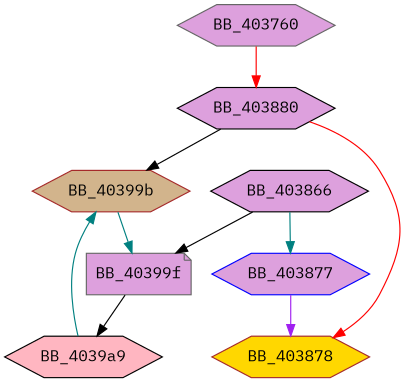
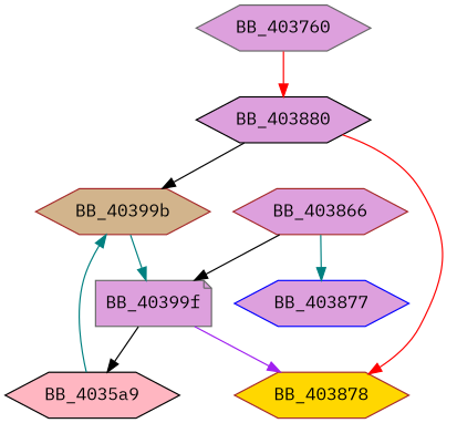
  digraph {
    fontname="IBM Plex Mono"
    node [color=brown fillcolor=plum fontname="IBM Plex Mono" shape=hexagon style=filled]
    edge [color=black fontname="IBM Plex Mono"]
    n1 [color=gray40 label=BB_403760]
    BB_403880 [color=black]
    BB_403878 [fillcolor=gold]
    BB_40399b [fillcolor=tan]
    BB_40399f [color=gray40 shape=note]
    BB_403877 [color=blue]
-   BB_403866 [color=black]
-   BB_4039a9 [color=black fillcolor=lightpink]
+   BB_403866
+   BB_4039a9 [color=black fillcolor=lightpink label=BB_4035a9]
    n1 -> BB_403880 [color=red]
    BB_403880 -> BB_403878 [color=red]
    BB_403880 -> BB_40399b
    BB_40399b -> BB_40399f [color=teal]
    BB_40399f -> BB_4039a9
-   BB_403877 -> BB_403878 [color=purple]
+   BB_40399f -> BB_403878 [color=purple]
    BB_403866 -> BB_40399f
    BB_403866 -> BB_403877 [color=teal]
    BB_4039a9 -> BB_40399b [color=teal]
  }
